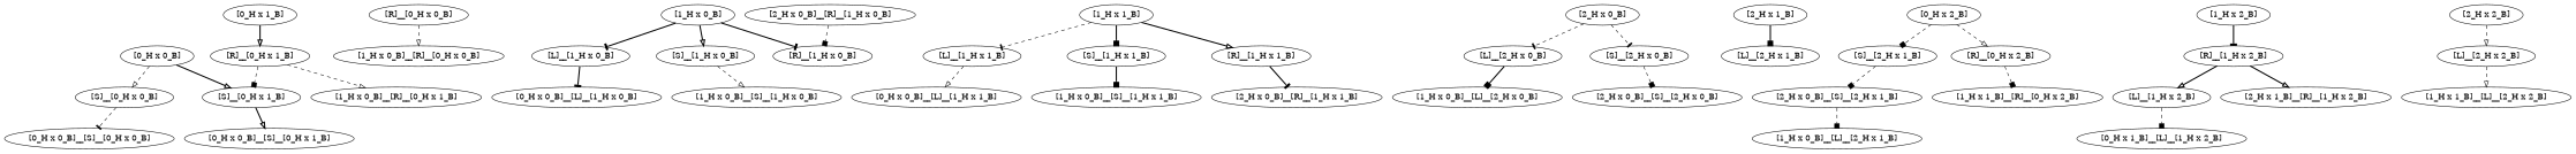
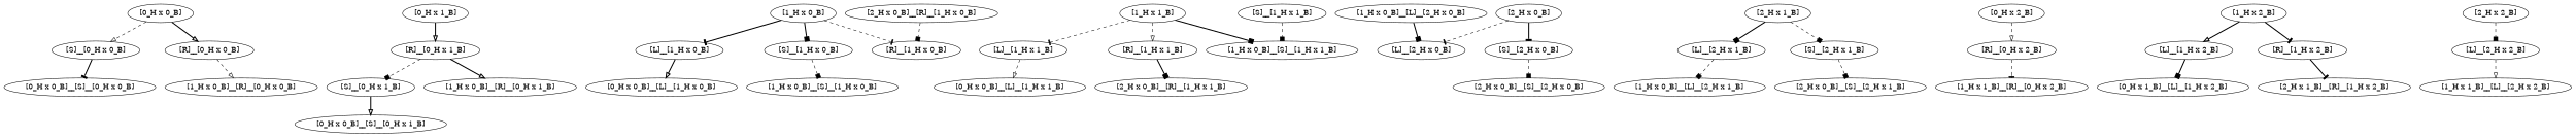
  strict digraph {
    edge [arrowhead=box style=bold]
    "[0_H x 0_B]"
    "[S]__[0_H x 0_B]"
    "[R]__[0_H x 0_B]"
    "[0_H x 0_B]__[S]__[0_H x 0_B]"
    "[1_H x 0_B]__[R]__[0_H x 0_B]"
    "[0_H x 1_B]"
    "[R]__[0_H x 1_B]"
    "[S]__[0_H x 1_B]"
    "[0_H x 0_B]__[S]__[0_H x 1_B]"
    "[1_H x 0_B]__[R]__[0_H x 1_B]"
    "[1_H x 0_B]"
    "[L]__[1_H x 0_B]"
    "[S]__[1_H x 0_B]"
    "[R]__[1_H x 0_B]"
    "[0_H x 0_B]__[L]__[1_H x 0_B]"
    "[1_H x 0_B]__[S]__[1_H x 0_B]"
    "[2_H x 0_B]__[R]__[1_H x 0_B]"
    "[1_H x 1_B]"
    "[L]__[1_H x 1_B]"
    "[S]__[1_H x 1_B]"
    "[R]__[1_H x 1_B]"
    "[0_H x 0_B]__[L]__[1_H x 1_B]"
    "[1_H x 0_B]__[S]__[1_H x 1_B]"
    "[2_H x 0_B]__[R]__[1_H x 1_B]"
    "[2_H x 0_B]"
    "[L]__[2_H x 0_B]"
    "[S]__[2_H x 0_B]"
    "[1_H x 0_B]__[L]__[2_H x 0_B]"
    "[2_H x 0_B]__[S]__[2_H x 0_B]"
    "[2_H x 1_B]"
    "[L]__[2_H x 1_B]"
    "[S]__[2_H x 1_B]"
    "[1_H x 0_B]__[L]__[2_H x 1_B]"
    "[2_H x 0_B]__[S]__[2_H x 1_B]"
    "[0_H x 2_B]"
    "[R]__[0_H x 2_B]"
    "[1_H x 1_B]__[R]__[0_H x 2_B]"
    "[1_H x 2_B]"
    "[L]__[1_H x 2_B]"
    "[R]__[1_H x 2_B]"
    "[0_H x 1_B]__[L]__[1_H x 2_B]"
    "[2_H x 1_B]__[R]__[1_H x 2_B]"
    "[2_H x 2_B]"
    "[L]__[2_H x 2_B]"
    "[1_H x 1_B]__[L]__[2_H x 2_B]"
    "[0_H x 0_B]" -> "[S]__[0_H x 0_B]" [arrowhead=onormal style=dashed]
-   "[0_H x 0_B]" -> "[S]__[0_H x 1_B]" [arrowhead=onormal]
-   "[S]__[0_H x 0_B]" -> "[0_H x 0_B]__[S]__[0_H x 0_B]" [arrowhead=tee style=dashed weight=1.0]
+   "[0_H x 0_B]" -> "[R]__[0_H x 0_B]" [arrowhead=onormal]
+   "[S]__[0_H x 0_B]" -> "[0_H x 0_B]__[S]__[0_H x 0_B]" [arrowhead=tee weight=1.0]
    "[R]__[0_H x 0_B]" -> "[1_H x 0_B]__[R]__[0_H x 0_B]" [arrowhead=onormal style=dashed weight=1.0]
    "[0_H x 1_B]" -> "[R]__[0_H x 1_B]" [arrowhead=onormal]
    "[R]__[0_H x 1_B]" -> "[S]__[0_H x 1_B]" [style=dashed]
-   "[R]__[0_H x 1_B]" -> "[1_H x 0_B]__[R]__[0_H x 1_B]" [arrowhead=onormal style=dashed weight=1.0]
+   "[R]__[0_H x 1_B]" -> "[1_H x 0_B]__[R]__[0_H x 1_B]" [arrowhead=onormal weight=1.0]
    "[S]__[0_H x 1_B]" -> "[0_H x 0_B]__[S]__[0_H x 1_B]" [arrowhead=onormal weight=1.0]
    "[1_H x 0_B]" -> "[L]__[1_H x 0_B]" [arrowhead=tee]
-   "[1_H x 0_B]" -> "[S]__[1_H x 0_B]" [arrowhead=onormal]
-   "[1_H x 0_B]" -> "[R]__[1_H x 0_B]" [arrowhead=tee]
-   "[L]__[1_H x 0_B]" -> "[0_H x 0_B]__[L]__[1_H x 0_B]" [arrowhead=tee weight=1.0]
-   "[S]__[1_H x 0_B]" -> "[1_H x 0_B]__[S]__[1_H x 0_B]" [arrowhead=onormal style=dashed weight=1.0]
+   "[1_H x 0_B]" -> "[S]__[1_H x 0_B]"
+   "[1_H x 0_B]" -> "[R]__[1_H x 0_B]" [arrowhead=tee style=dashed]
+   "[L]__[1_H x 0_B]" -> "[0_H x 0_B]__[L]__[1_H x 0_B]" [arrowhead=onormal weight=1.0]
+   "[S]__[1_H x 0_B]" -> "[1_H x 0_B]__[S]__[1_H x 0_B]" [style=dashed weight=1.0]
    "[2_H x 0_B]__[R]__[1_H x 0_B]" -> "[R]__[1_H x 0_B]" [style=dashed weight=1.0]
    "[1_H x 1_B]" -> "[L]__[1_H x 1_B]" [arrowhead=tee style=dashed]
-   "[1_H x 1_B]" -> "[S]__[1_H x 1_B]"
-   "[1_H x 1_B]" -> "[R]__[1_H x 1_B]" [arrowhead=onormal]
+   "[1_H x 1_B]" -> "[1_H x 0_B]__[S]__[1_H x 1_B]"
+   "[1_H x 1_B]" -> "[R]__[1_H x 1_B]" [arrowhead=onormal style=dashed]
    "[L]__[1_H x 1_B]" -> "[0_H x 0_B]__[L]__[1_H x 1_B]" [arrowhead=onormal style=dashed weight=1.0]
-   "[S]__[1_H x 1_B]" -> "[1_H x 0_B]__[S]__[1_H x 1_B]" [weight=1.0]
-   "[R]__[1_H x 1_B]" -> "[2_H x 0_B]__[R]__[1_H x 1_B]" [arrowhead=tee weight=1.0]
+   "[S]__[1_H x 1_B]" -> "[1_H x 0_B]__[S]__[1_H x 1_B]" [style=dashed weight=1.0]
+   "[R]__[1_H x 1_B]" -> "[2_H x 0_B]__[R]__[1_H x 1_B]" [weight=1.0]
    "[2_H x 0_B]" -> "[L]__[2_H x 0_B]" [arrowhead=tee style=dashed]
-   "[2_H x 0_B]" -> "[S]__[2_H x 0_B]" [arrowhead=tee style=dashed]
-   "[L]__[2_H x 0_B]" -> "[1_H x 0_B]__[L]__[2_H x 0_B]" [weight=1.0]
+   "[2_H x 0_B]" -> "[S]__[2_H x 0_B]" [arrowhead=tee]
+   "[1_H x 0_B]__[L]__[2_H x 0_B]" -> "[L]__[2_H x 0_B]" [weight=1.0]
    "[S]__[2_H x 0_B]" -> "[2_H x 0_B]__[S]__[2_H x 0_B]" [style=dashed weight=1.0]
    "[2_H x 1_B]" -> "[L]__[2_H x 1_B]"
-   "[0_H x 2_B]" -> "[S]__[2_H x 1_B]" [style=dashed]
-   "[2_H x 0_B]__[S]__[2_H x 1_B]" -> "[1_H x 0_B]__[L]__[2_H x 1_B]" [style=dashed weight=1.0]
+   "[2_H x 1_B]" -> "[S]__[2_H x 1_B]" [style=dashed]
+   "[L]__[2_H x 1_B]" -> "[1_H x 0_B]__[L]__[2_H x 1_B]" [style=dashed weight=1.0]
    "[S]__[2_H x 1_B]" -> "[2_H x 0_B]__[S]__[2_H x 1_B]" [style=dashed weight=1.0]
    "[0_H x 2_B]" -> "[R]__[0_H x 2_B]" [arrowhead=onormal style=dashed]
-   "[R]__[0_H x 2_B]" -> "[1_H x 1_B]__[R]__[0_H x 2_B]" [style=dashed weight=1.0]
-   "[R]__[1_H x 2_B]" -> "[L]__[1_H x 2_B]" [arrowhead=onormal]
+   "[R]__[0_H x 2_B]" -> "[1_H x 1_B]__[R]__[0_H x 2_B]" [arrowhead=tee style=dashed weight=1.0]
+   "[1_H x 2_B]" -> "[L]__[1_H x 2_B]" [arrowhead=onormal]
    "[1_H x 2_B]" -> "[R]__[1_H x 2_B]" [arrowhead=tee]
-   "[L]__[1_H x 2_B]" -> "[0_H x 1_B]__[L]__[1_H x 2_B]" [style=dashed weight=1.0]
-   "[R]__[1_H x 2_B]" -> "[2_H x 1_B]__[R]__[1_H x 2_B]" [arrowhead=onormal weight=1.0]
-   "[2_H x 2_B]" -> "[L]__[2_H x 2_B]" [arrowhead=onormal style=dashed]
+   "[L]__[1_H x 2_B]" -> "[0_H x 1_B]__[L]__[1_H x 2_B]" [weight=1.0]
+   "[R]__[1_H x 2_B]" -> "[2_H x 1_B]__[R]__[1_H x 2_B]" [arrowhead=tee weight=1.0]
+   "[2_H x 2_B]" -> "[L]__[2_H x 2_B]" [style=dashed]
    "[L]__[2_H x 2_B]" -> "[1_H x 1_B]__[L]__[2_H x 2_B]" [arrowhead=onormal style=dashed weight=1.0]
  }
